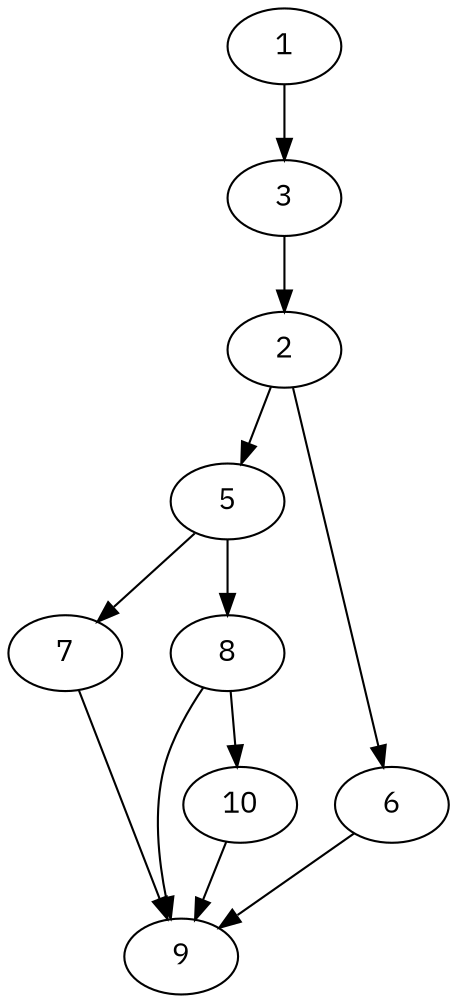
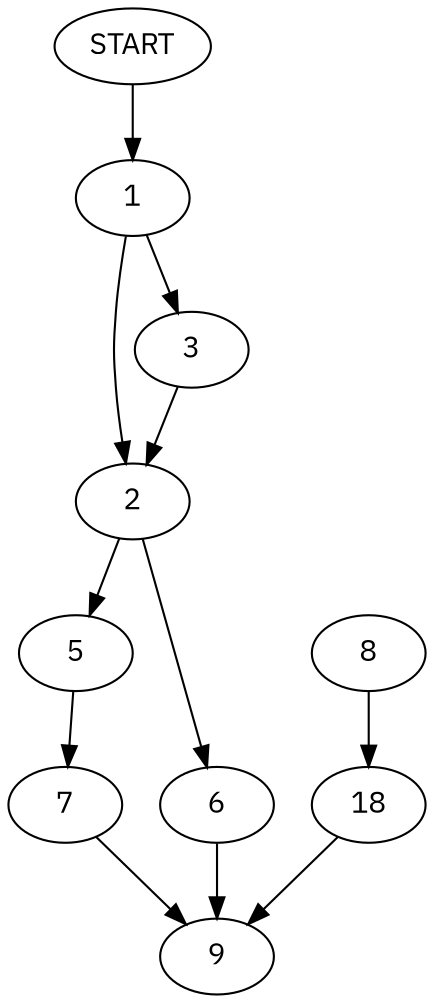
  digraph {
    fontname="IBM Plex Sans"
    node [fontname="IBM Plex Sans"]
    edge [fontname="IBM Plex Sans"]
+   n1 [label=START]
    1
    2
    3
    5
    6
    7
    8
    9
-   10
+   10 [label=18]
+   n1 -> 1
+   1 -> 2
    1 -> 3
    2 -> 5
    2 -> 6
    3 -> 2
    5 -> 7
-   5 -> 8
    6 -> 9
    7 -> 9
-   8 -> 9
    8 -> 10
    10 -> 9
  }
